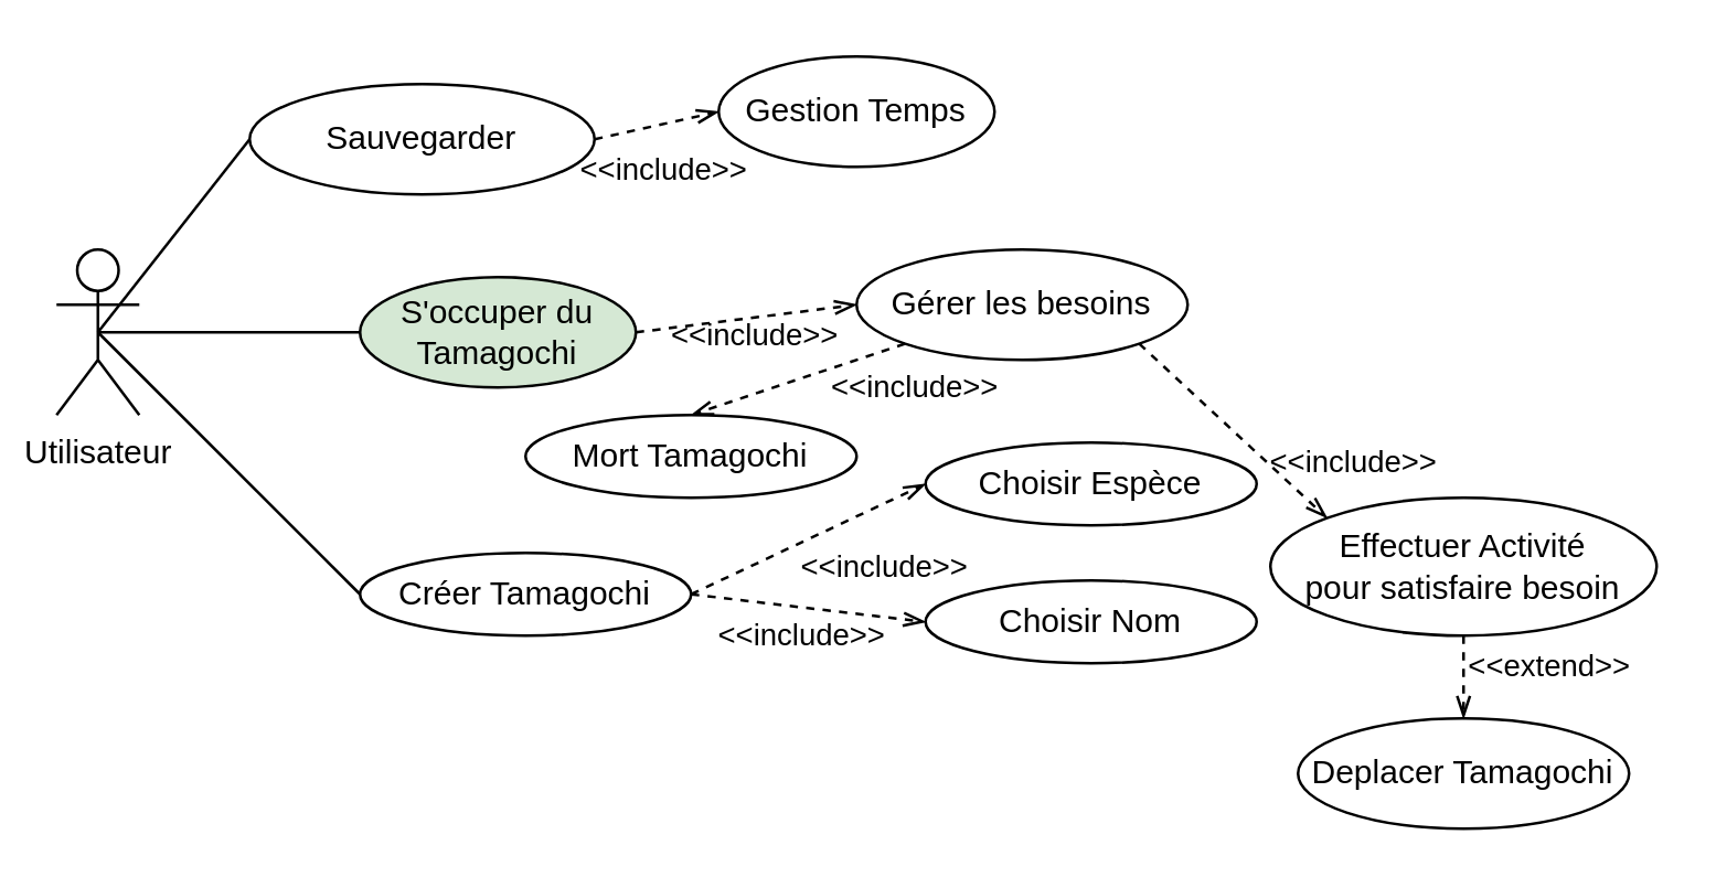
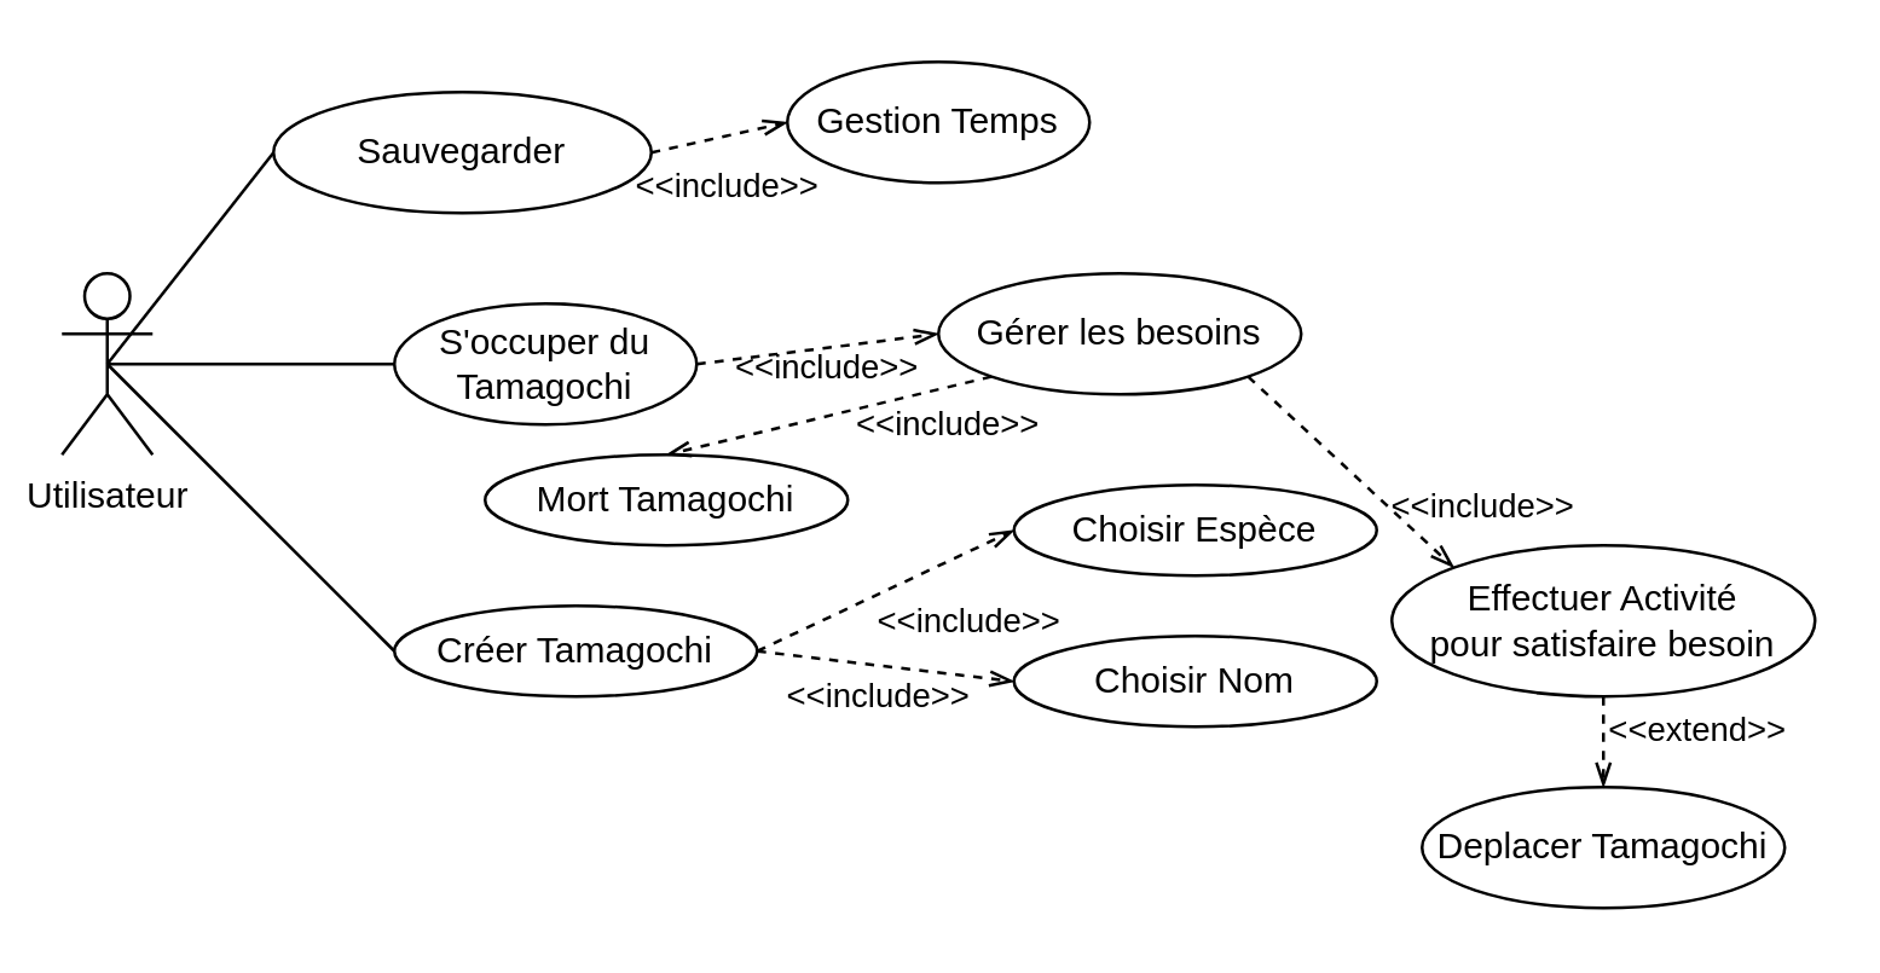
  <mxCell id="0" />
  <mxCell id="1" parent="0" />
  <mxCell id="2" value="Utilisateur" style="shape=umlActor;verticalLabelPosition=bottom;verticalAlign=top;html=1;outlineConnect=0;" vertex="1" parent="1"><mxGeometry x="20" y="90" width="30" height="60" as="geometry" /></mxCell>
- <mxCell id="3" value="S'occuper du Tamagochi" style="ellipse;whiteSpace=wrap;html=1;fillColor=#d5e8d4;" vertex="1" parent="1"><mxGeometry x="130" y="100" width="100" height="40" as="geometry" /></mxCell>
- <mxCell id="4" value="Mort Tamagochi" style="ellipse;whiteSpace=wrap;html=1;" vertex="1" parent="1"><mxGeometry x="190" y="150" width="120" height="30" as="geometry" /></mxCell>
+ <mxCell id="3" value="S'occuper du Tamagochi" style="ellipse;whiteSpace=wrap;html=1;" vertex="1" parent="1"><mxGeometry x="130" y="100" width="100" height="40" as="geometry" /></mxCell>
+ <mxCell id="4" value="Mort Tamagochi" style="ellipse;whiteSpace=wrap;html=1;" vertex="1" parent="1"><mxGeometry x="160" y="150" width="120" height="30" as="geometry" /></mxCell>
  <mxCell id="5" value="Sauvegarder" style="ellipse;whiteSpace=wrap;html=1;" vertex="1" parent="1"><mxGeometry x="90" y="30" width="125" height="40" as="geometry" /></mxCell>
  <mxCell id="6" value="Créer Tamagochi" style="ellipse;whiteSpace=wrap;html=1;" vertex="1" parent="1"><mxGeometry x="130" y="200" width="120" height="30" as="geometry" /></mxCell>
  <mxCell id="7" value="Choisir Espèce" style="ellipse;whiteSpace=wrap;html=1;" vertex="1" parent="1"><mxGeometry x="335" y="160" width="120" height="30" as="geometry" /></mxCell>
  <mxCell id="8" value="Gestion Temps" style="ellipse;whiteSpace=wrap;html=1;" vertex="1" parent="1"><mxGeometry x="260" y="20" width="100" height="40" as="geometry" /></mxCell>
  <mxCell id="9" value="" style="endArrow=none;html=1;exitX=0.5;exitY=0.5;exitDx=0;exitDy=0;exitPerimeter=0;entryX=0;entryY=0.5;entryDx=0;entryDy=0;" edge="1" parent="1" source="2" target="3"><mxGeometry width="50" height="50" relative="1" as="geometry"><mxPoint x="50" y="40" as="sourcePoint" /><mxPoint x="100" y="-10" as="targetPoint" /></mxGeometry></mxCell>
  <mxCell id="10" value="" style="endArrow=openThin;html=1;exitX=1;exitY=0.5;exitDx=0;exitDy=0;entryX=0;entryY=0.5;entryDx=0;entryDy=0;dashed=1;endFill=0;" edge="1" parent="1" source="3" target="12"><mxGeometry width="50" height="50" relative="1" as="geometry"><mxPoint x="310" y="100" as="sourcePoint" /><mxPoint x="360" y="50" as="targetPoint" /></mxGeometry></mxCell>
  <mxCell id="11" value="&amp;lt;&amp;lt;include&amp;gt;&amp;gt;" style="edgeLabel;html=1;align=center;verticalAlign=middle;resizable=0;points=[];labelBackgroundColor=none;" vertex="1" connectable="0" parent="10"><mxGeometry x="0.131" y="-2" relative="1" as="geometry"><mxPoint x="-3" y="4" as="offset" /></mxGeometry></mxCell>
  <mxCell id="12" value="Gérer les besoins" style="ellipse;whiteSpace=wrap;html=1;" vertex="1" parent="1"><mxGeometry x="310" y="90" width="120" height="40" as="geometry" /></mxCell>
  <mxCell id="13" value="" style="endArrow=none;html=1;exitX=0;exitY=0.5;exitDx=0;exitDy=0;entryX=0.5;entryY=0.5;entryDx=0;entryDy=0;entryPerimeter=0;" edge="1" parent="1" source="6" target="2"><mxGeometry width="50" height="50" relative="1" as="geometry"><mxPoint x="480" y="50" as="sourcePoint" /><mxPoint x="380" y="100" as="targetPoint" /></mxGeometry></mxCell>
  <mxCell id="14" value="" style="endArrow=none;html=1;exitX=0.5;exitY=0.5;exitDx=0;exitDy=0;exitPerimeter=0;entryX=0;entryY=0.5;entryDx=0;entryDy=0;" edge="1" parent="1" source="2" target="5"><mxGeometry width="50" height="50" relative="1" as="geometry"><mxPoint x="115" y="140" as="sourcePoint" /><mxPoint x="200" y="130" as="targetPoint" /></mxGeometry></mxCell>
  <mxCell id="15" value="Deplacer Tamagochi" style="ellipse;whiteSpace=wrap;html=1;" vertex="1" parent="1"><mxGeometry x="470" y="260" width="120" height="40" as="geometry" /></mxCell>
  <mxCell id="16" value="Effectuer Activité&lt;br&gt;pour satisfaire besoin" style="ellipse;whiteSpace=wrap;html=1;" vertex="1" parent="1"><mxGeometry x="460" y="180" width="140" height="50" as="geometry" /></mxCell>
  <mxCell id="17" value="" style="endArrow=openThin;html=1;exitX=1;exitY=1;exitDx=0;exitDy=0;entryX=0;entryY=0;entryDx=0;entryDy=0;dashed=1;endFill=0;" edge="1" parent="1" source="12" target="16"><mxGeometry width="50" height="50" relative="1" as="geometry"><mxPoint x="355" y="150" as="sourcePoint" /><mxPoint x="435" y="140" as="targetPoint" /></mxGeometry></mxCell>
  <mxCell id="18" value="&amp;lt;&amp;lt;include&amp;gt;&amp;gt;" style="edgeLabel;html=1;align=center;verticalAlign=middle;resizable=0;points=[];labelBackgroundColor=none;" vertex="1" connectable="0" parent="17"><mxGeometry x="0.131" y="-2" relative="1" as="geometry"><mxPoint x="40" y="5" as="offset" /></mxGeometry></mxCell>
  <mxCell id="19" value="" style="endArrow=openThin;html=1;entryX=0.5;entryY=0;entryDx=0;entryDy=0;dashed=1;endFill=0;exitX=0.5;exitY=1;exitDx=0;exitDy=0;" edge="1" parent="1" source="16" target="15"><mxGeometry width="50" height="50" relative="1" as="geometry"><mxPoint x="620" y="275" as="sourcePoint" /><mxPoint x="510.266" y="227.407" as="targetPoint" /></mxGeometry></mxCell>
  <mxCell id="20" value="&amp;lt;&amp;lt;extend&amp;gt;&amp;gt;" style="edgeLabel;html=1;align=center;verticalAlign=middle;resizable=0;points=[];labelBackgroundColor=none;" vertex="1" connectable="0" parent="19"><mxGeometry x="0.131" y="-2" relative="1" as="geometry"><mxPoint x="32" y="-7" as="offset" /></mxGeometry></mxCell>
  <mxCell id="21" value="" style="endArrow=openThin;html=1;exitX=1;exitY=0.5;exitDx=0;exitDy=0;entryX=0;entryY=0.5;entryDx=0;entryDy=0;dashed=1;endFill=0;" edge="1" parent="1" source="6" target="7"><mxGeometry width="50" height="50" relative="1" as="geometry"><mxPoint x="310" y="200" as="sourcePoint" /><mxPoint x="390" y="190" as="targetPoint" /></mxGeometry></mxCell>
  <mxCell id="22" value="&amp;lt;&amp;lt;include&amp;gt;&amp;gt;" style="edgeLabel;html=1;align=center;verticalAlign=middle;resizable=0;points=[];labelBackgroundColor=none;" vertex="1" connectable="0" parent="21"><mxGeometry x="0.131" y="-2" relative="1" as="geometry"><mxPoint x="21" y="10" as="offset" /></mxGeometry></mxCell>
  <mxCell id="23" value="Choisir Nom" style="ellipse;whiteSpace=wrap;html=1;" vertex="1" parent="1"><mxGeometry x="335" y="210" width="120" height="30" as="geometry" /></mxCell>
  <mxCell id="24" value="" style="endArrow=openThin;html=1;exitX=1;exitY=0.5;exitDx=0;exitDy=0;entryX=0;entryY=0.5;entryDx=0;entryDy=0;dashed=1;endFill=0;" edge="1" parent="1" source="6" target="23"><mxGeometry width="50" height="50" relative="1" as="geometry"><mxPoint x="260" y="215" as="sourcePoint" /><mxPoint x="345" y="185" as="targetPoint" /></mxGeometry></mxCell>
  <mxCell id="25" value="&amp;lt;&amp;lt;include&amp;gt;&amp;gt;" style="edgeLabel;html=1;align=center;verticalAlign=middle;resizable=0;points=[];labelBackgroundColor=none;" vertex="1" connectable="0" parent="24"><mxGeometry x="0.131" y="-2" relative="1" as="geometry"><mxPoint x="-8" y="7" as="offset" /></mxGeometry></mxCell>
  <mxCell id="26" value="" style="endArrow=openThin;html=1;exitX=0;exitY=1;exitDx=0;exitDy=0;entryX=0.5;entryY=0;entryDx=0;entryDy=0;dashed=1;endFill=0;" edge="1" parent="1" source="12" target="4"><mxGeometry width="50" height="50" relative="1" as="geometry"><mxPoint x="337.574" y="105.858" as="sourcePoint" /><mxPoint x="295" y="80" as="targetPoint" /></mxGeometry></mxCell>
  <mxCell id="27" value="&amp;lt;&amp;lt;include&amp;gt;&amp;gt;" style="edgeLabel;html=1;align=center;verticalAlign=middle;resizable=0;points=[];labelBackgroundColor=none;" vertex="1" connectable="0" parent="26"><mxGeometry x="0.131" y="-2" relative="1" as="geometry"><mxPoint x="47" y="3" as="offset" /></mxGeometry></mxCell>
  <mxCell id="28" value="" style="endArrow=openThin;html=1;exitX=1;exitY=0.5;exitDx=0;exitDy=0;entryX=0;entryY=0.5;entryDx=0;entryDy=0;dashed=1;endFill=0;" edge="1" parent="1" source="5" target="8"><mxGeometry width="50" height="50" relative="1" as="geometry"><mxPoint x="337.574" y="105.858" as="sourcePoint" /><mxPoint x="295" y="80" as="targetPoint" /></mxGeometry></mxCell>
  <mxCell id="29" value="&amp;lt;&amp;lt;include&amp;gt;&amp;gt;" style="edgeLabel;html=1;align=center;verticalAlign=middle;resizable=0;points=[];labelBackgroundColor=none;" vertex="1" connectable="0" parent="28"><mxGeometry x="0.131" y="-2" relative="1" as="geometry"><mxPoint x="-1" y="14" as="offset" /></mxGeometry></mxCell>
